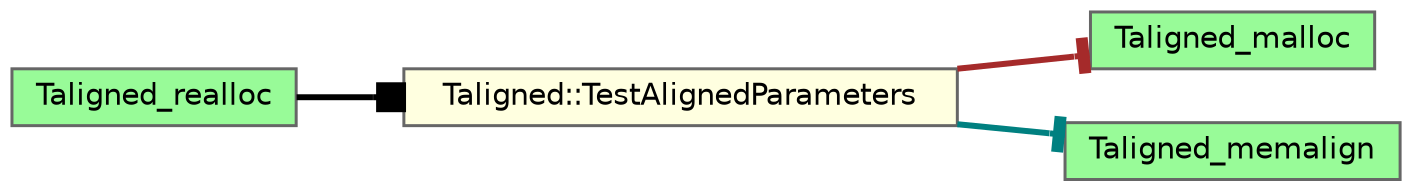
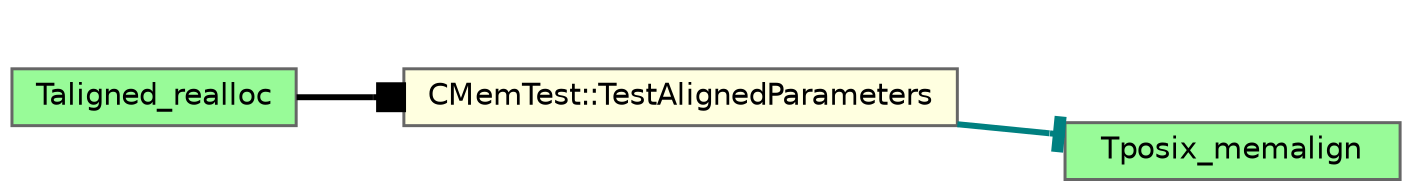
  digraph {
    rankdir=LR
    node [color=grey40 fillcolor=palegreen fontname=Helvetica fontsize=10 shape=box style=filled]
    edge [arrowhead=tee fontname=Helvetica fontsize=10 labelfontname=Helvetica labelfontsize=10 style=bold]
-   n1 [color=gray40 fillcolor=lightyellow fontcolor=black height=0.2 label="Taligned::TestAlignedParameters" width=0.4]
-   n2 [height=0.2 label=Taligned_malloc width=0.4]
-   n3 [height=0.2 label=Taligned_memalign width=0.4]
+   n1 [color=gray40 fillcolor=lightyellow fontcolor=black height=0.2 label="CMemTest::TestAlignedParameters" width=0.4]
+   n3 [height=0.2 label=Tposix_memalign width=0.4]
    n4 [height=0.2 label=Taligned_realloc width=0.4]
-   n1 -> n2 [color=brown]
    n1 -> n3 [color=teal]
    n4 -> n1 [arrowhead=box color=black]
  }
